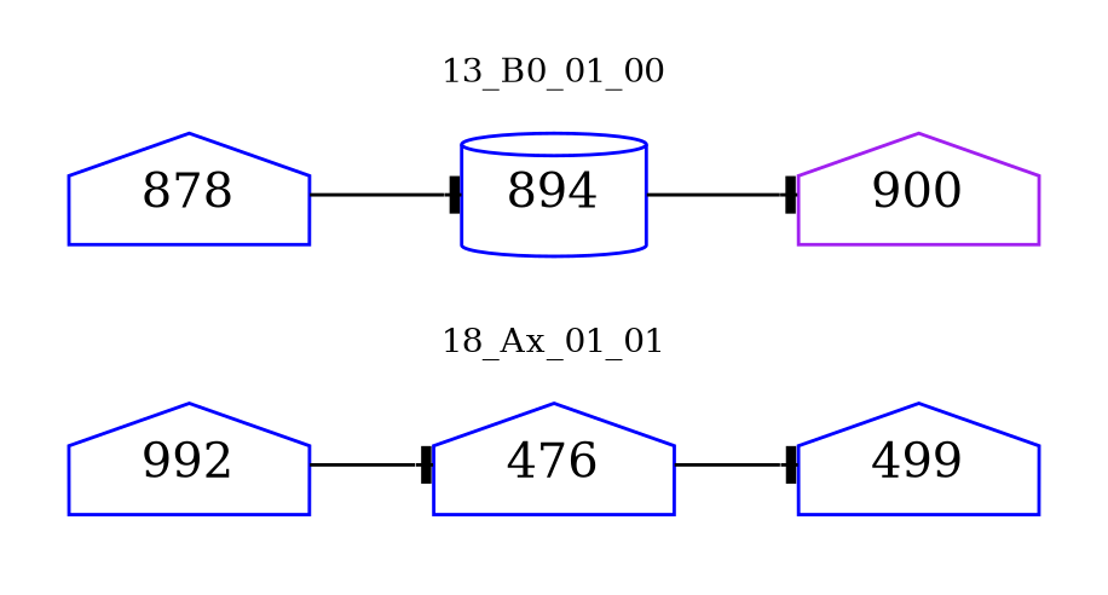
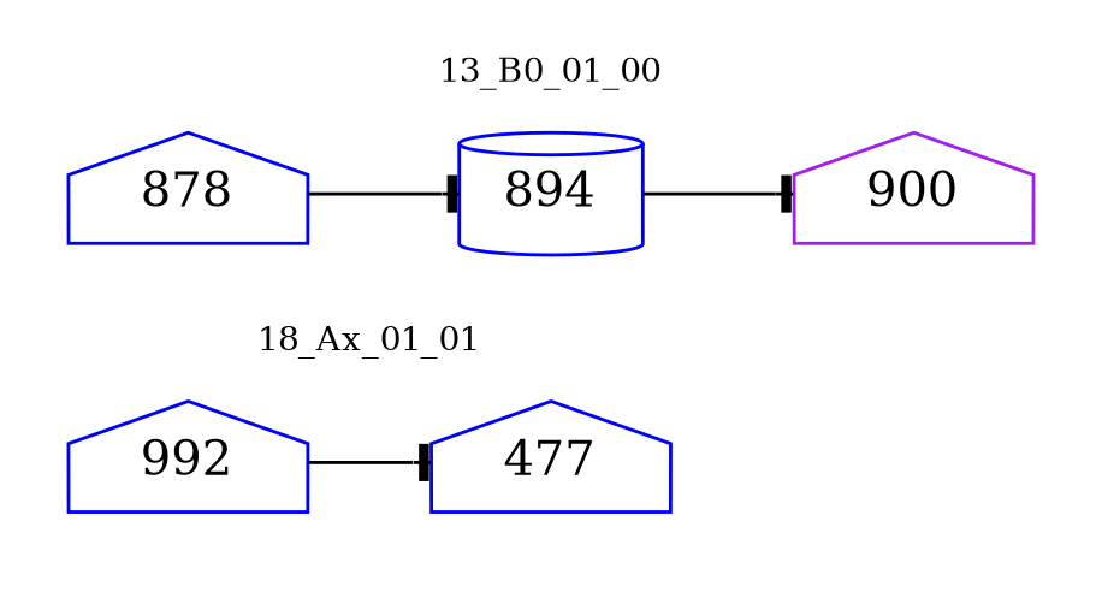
  digraph {
    rankdir=LR
    node [color=blue shape=house]
    edge [arrowhead=tee color=black]
    n1 [label=992]
-   n2 [label=476]
-   n3 [label=499]
+   n2 [label=477]
    n4 [label=878]
    n5 [label=894 shape=cylinder]
    n6 [color=purple label=900]
    subgraph cluster_1 {
      color=white
      fontsize=10
      label="18_Ax_01_01"
      n1
      n2
-     n3
    }
    subgraph cluster_2 {
      color=white
      fontsize=10
      label="13_B0_01_00"
      n4
      n5
      n6
    }
    n1 -> n2
-   n2 -> n3
    n4 -> n5
    n5 -> n6
  }
